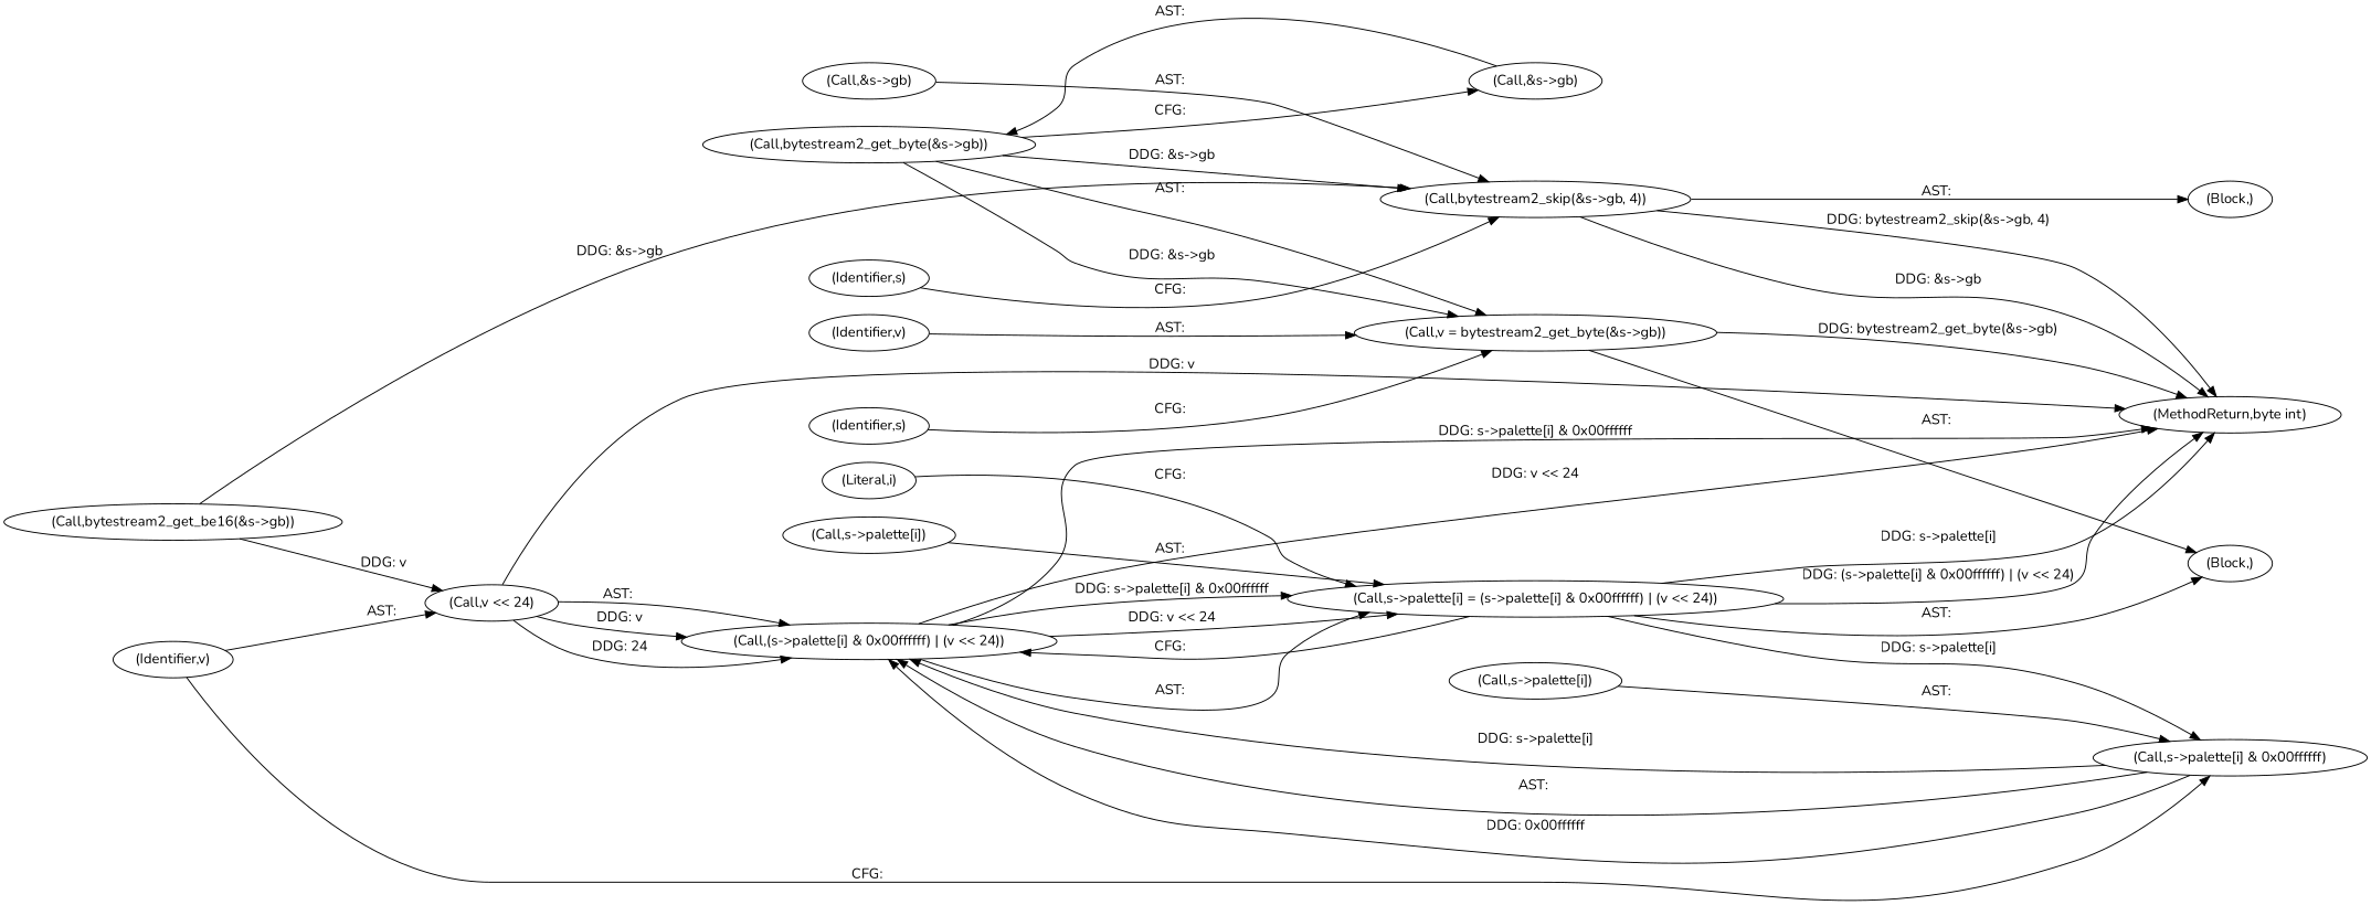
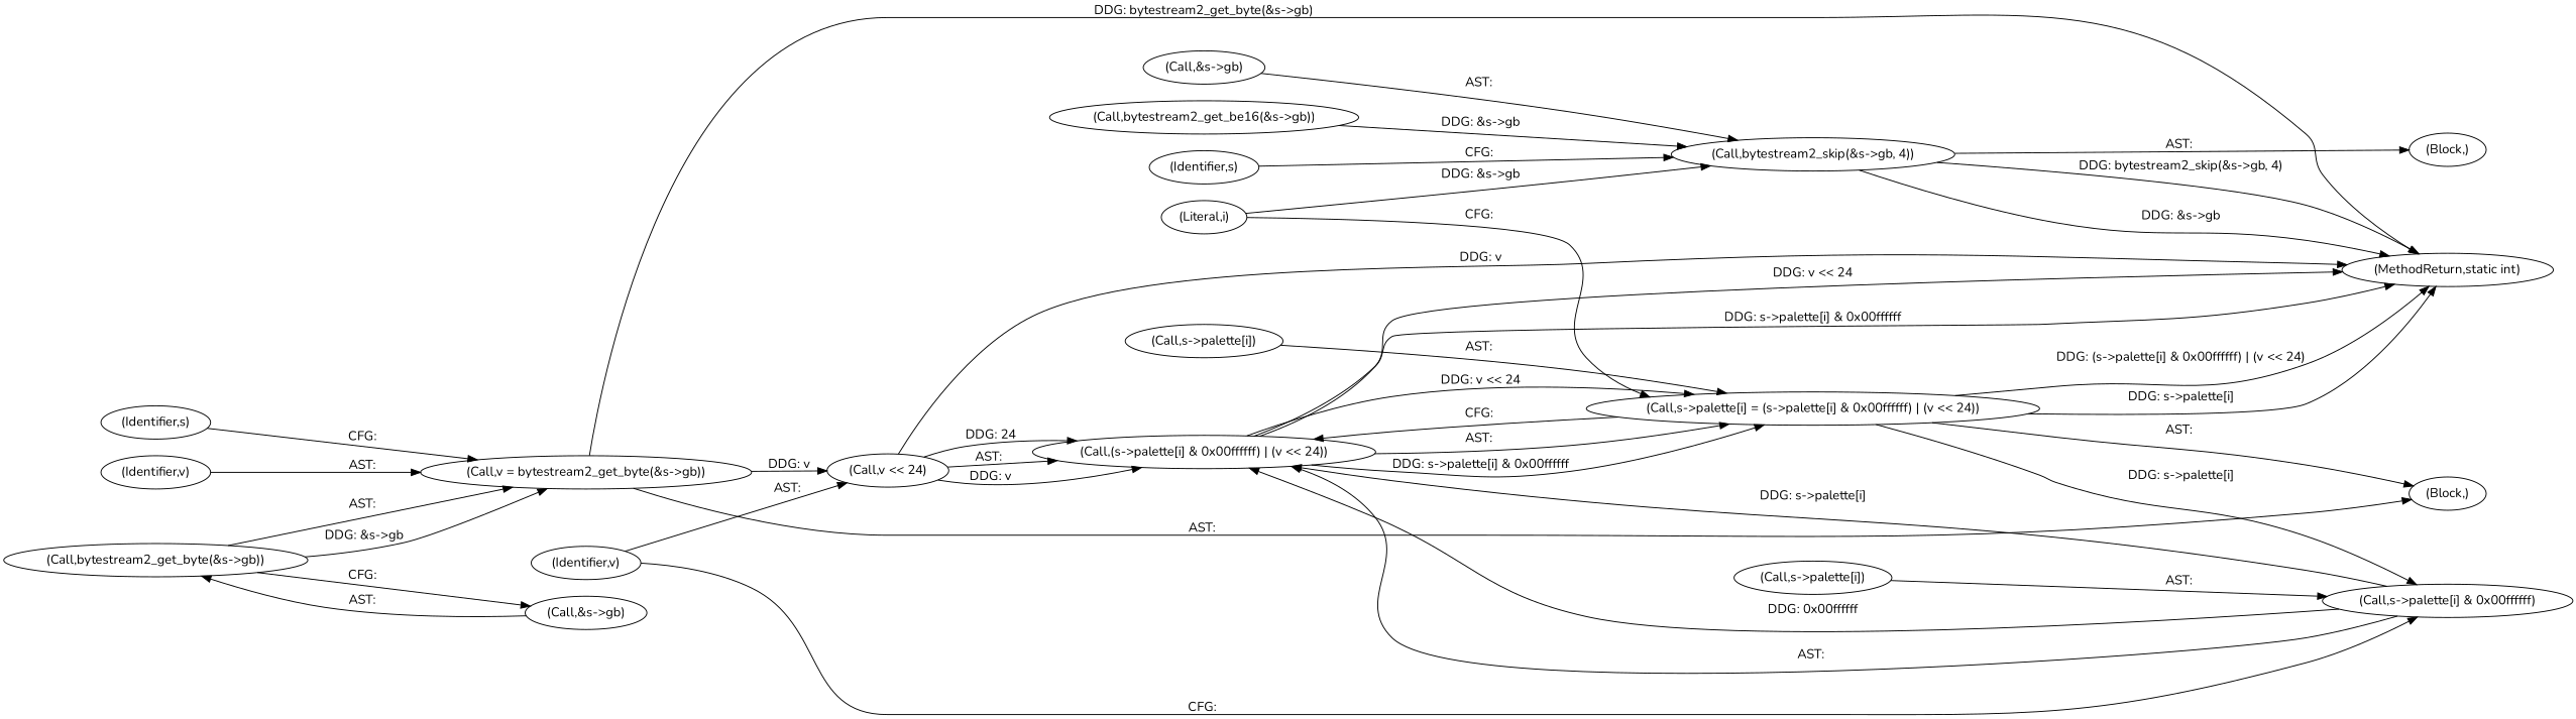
  digraph {
    fontname=Nunito
    rankdir=LR
    node [fontname=Nunito]
    edge [fontname=Nunito]
    n1 [label="(Call,bytestream2_get_byte(&s->gb))"]
    n2 [label="(Call,v = bytestream2_get_byte(&s->gb))"]
    n3 [label="(Call,bytestream2_skip(&s->gb, 4))"]
    n4 [label="(Call,&s->gb)"]
    n5 [label="(Call,v << 24)"]
-   n6 [label="(MethodReturn,byte int)"]
+   n6 [label="(MethodReturn,static int)"]
    n7 [label="(Block,)"]
    n8 [label="(Block,)"]
    n9 [label="(Call,(s->palette[i] & 0x00ffffff) | (v << 24))"]
    n10 [label="(Call,s->palette[i] = (s->palette[i] & 0x00ffffff) | (v << 24))"]
    n11 [label="(Call,s->palette[i] & 0x00ffffff)"]
    n12 [label="(Literal,i)"]
    n13 [label="(Call,bytestream2_get_be16(&s->gb))"]
    n14 [label="(Identifier,s)"]
    n15 [label="(Identifier,s)"]
    n16 [label="(Call,s->palette[i])"]
    n17 [label="(Identifier,v)"]
    n18 [label="(Identifier,v)"]
    n19 [label="(Call,s->palette[i])"]
    n20 [label="(Call,&s->gb)"]
    n1 -> n2 [label="AST: "]
    n1 -> n2 [label="DDG: &s->gb"]
-   n1 -> n3 [label="DDG: &s->gb"]
+   n12 -> n3 [label="DDG: &s->gb"]
    n1 -> n4 [label="CFG: "]
-   n13 -> n5 [label="DDG: v"]
+   n2 -> n5 [label="DDG: v"]
    n2 -> n6 [label="DDG: bytestream2_get_byte(&s->gb)"]
    n2 -> n7 [label="AST: "]
    n3 -> n6 [label="DDG: bytestream2_skip(&s->gb, 4)"]
    n3 -> n6 [label="DDG: &s->gb"]
    n3 -> n8 [label="AST: "]
    n4 -> n1 [label="AST: "]
    n5 -> n6 [label="DDG: v"]
    n5 -> n9 [label="AST: "]
    n5 -> n9 [label="DDG: v"]
    n5 -> n9 [label="DDG: 24"]
    n9 -> n6 [label="DDG: s->palette[i] & 0x00ffffff"]
    n9 -> n6 [label="DDG: v << 24"]
    n9 -> n10 [label="AST: "]
    n9 -> n10 [label="DDG: s->palette[i] & 0x00ffffff"]
    n9 -> n10 [label="DDG: v << 24"]
    n10 -> n6 [label="DDG: (s->palette[i] & 0x00ffffff) | (v << 24)"]
    n10 -> n6 [label="DDG: s->palette[i]"]
    n10 -> n7 [label="AST: "]
    n10 -> n9 [label="CFG: "]
    n10 -> n11 [label="DDG: s->palette[i]"]
    n11 -> n9 [label="AST: "]
    n11 -> n9 [label="DDG: s->palette[i]"]
    n11 -> n9 [label="DDG: 0x00ffffff"]
    n12 -> n10 [label="CFG: "]
    n13 -> n3 [label="DDG: &s->gb"]
    n14 -> n2 [label="CFG: "]
    n15 -> n3 [label="CFG: "]
    n16 -> n10 [label="AST: "]
    n17 -> n5 [label="AST: "]
    n17 -> n11 [label="CFG: "]
    n18 -> n2 [label="AST: "]
    n19 -> n11 [label="AST: "]
    n20 -> n3 [label="AST: "]
  }
